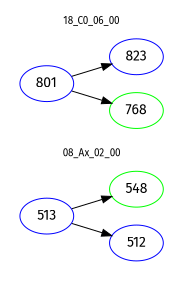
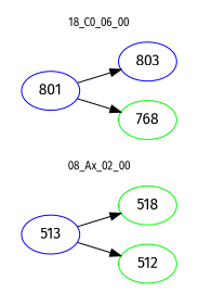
  digraph {
    fontname="Fira Sans"
    rankdir=LR
    node [color=blue fontname="Fira Sans"]
    edge [color=black fontname="Fira Sans"]
    n1 [label=513]
-   n2 [label=512]
-   n3 [color=green label=548]
+   n2 [color=green label=512]
+   n3 [color=green label=518]
    n4 [label=801]
    n5 [color=green label=768]
-   n6 [label=823]
+   n6 [label=803]
    subgraph cluster_1 {
      color=white
      fontsize=10
      label="08_Ax_02_00"
      n1
      n2
      n3
    }
    subgraph cluster_2 {
      color=white
      fontsize=10
      label="18_C0_06_00"
      n4
      n5
      n6
    }
    n1 -> n2
    n1 -> n3
    n4 -> n5
    n4 -> n6
  }
